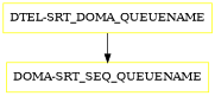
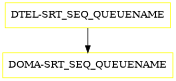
  digraph {
    node [color=yellow shape=box]
-   "DTEL-SRT_SEQ_QUEUENAME" [label="DTEL-SRT_DOMA_QUEUENAME"]
+   "DTEL-SRT_SEQ_QUEUENAME"
    "DOMA-SRT_SEQ_QUEUENAME"
    "DTEL-SRT_SEQ_QUEUENAME" -> "DOMA-SRT_SEQ_QUEUENAME"
  }
